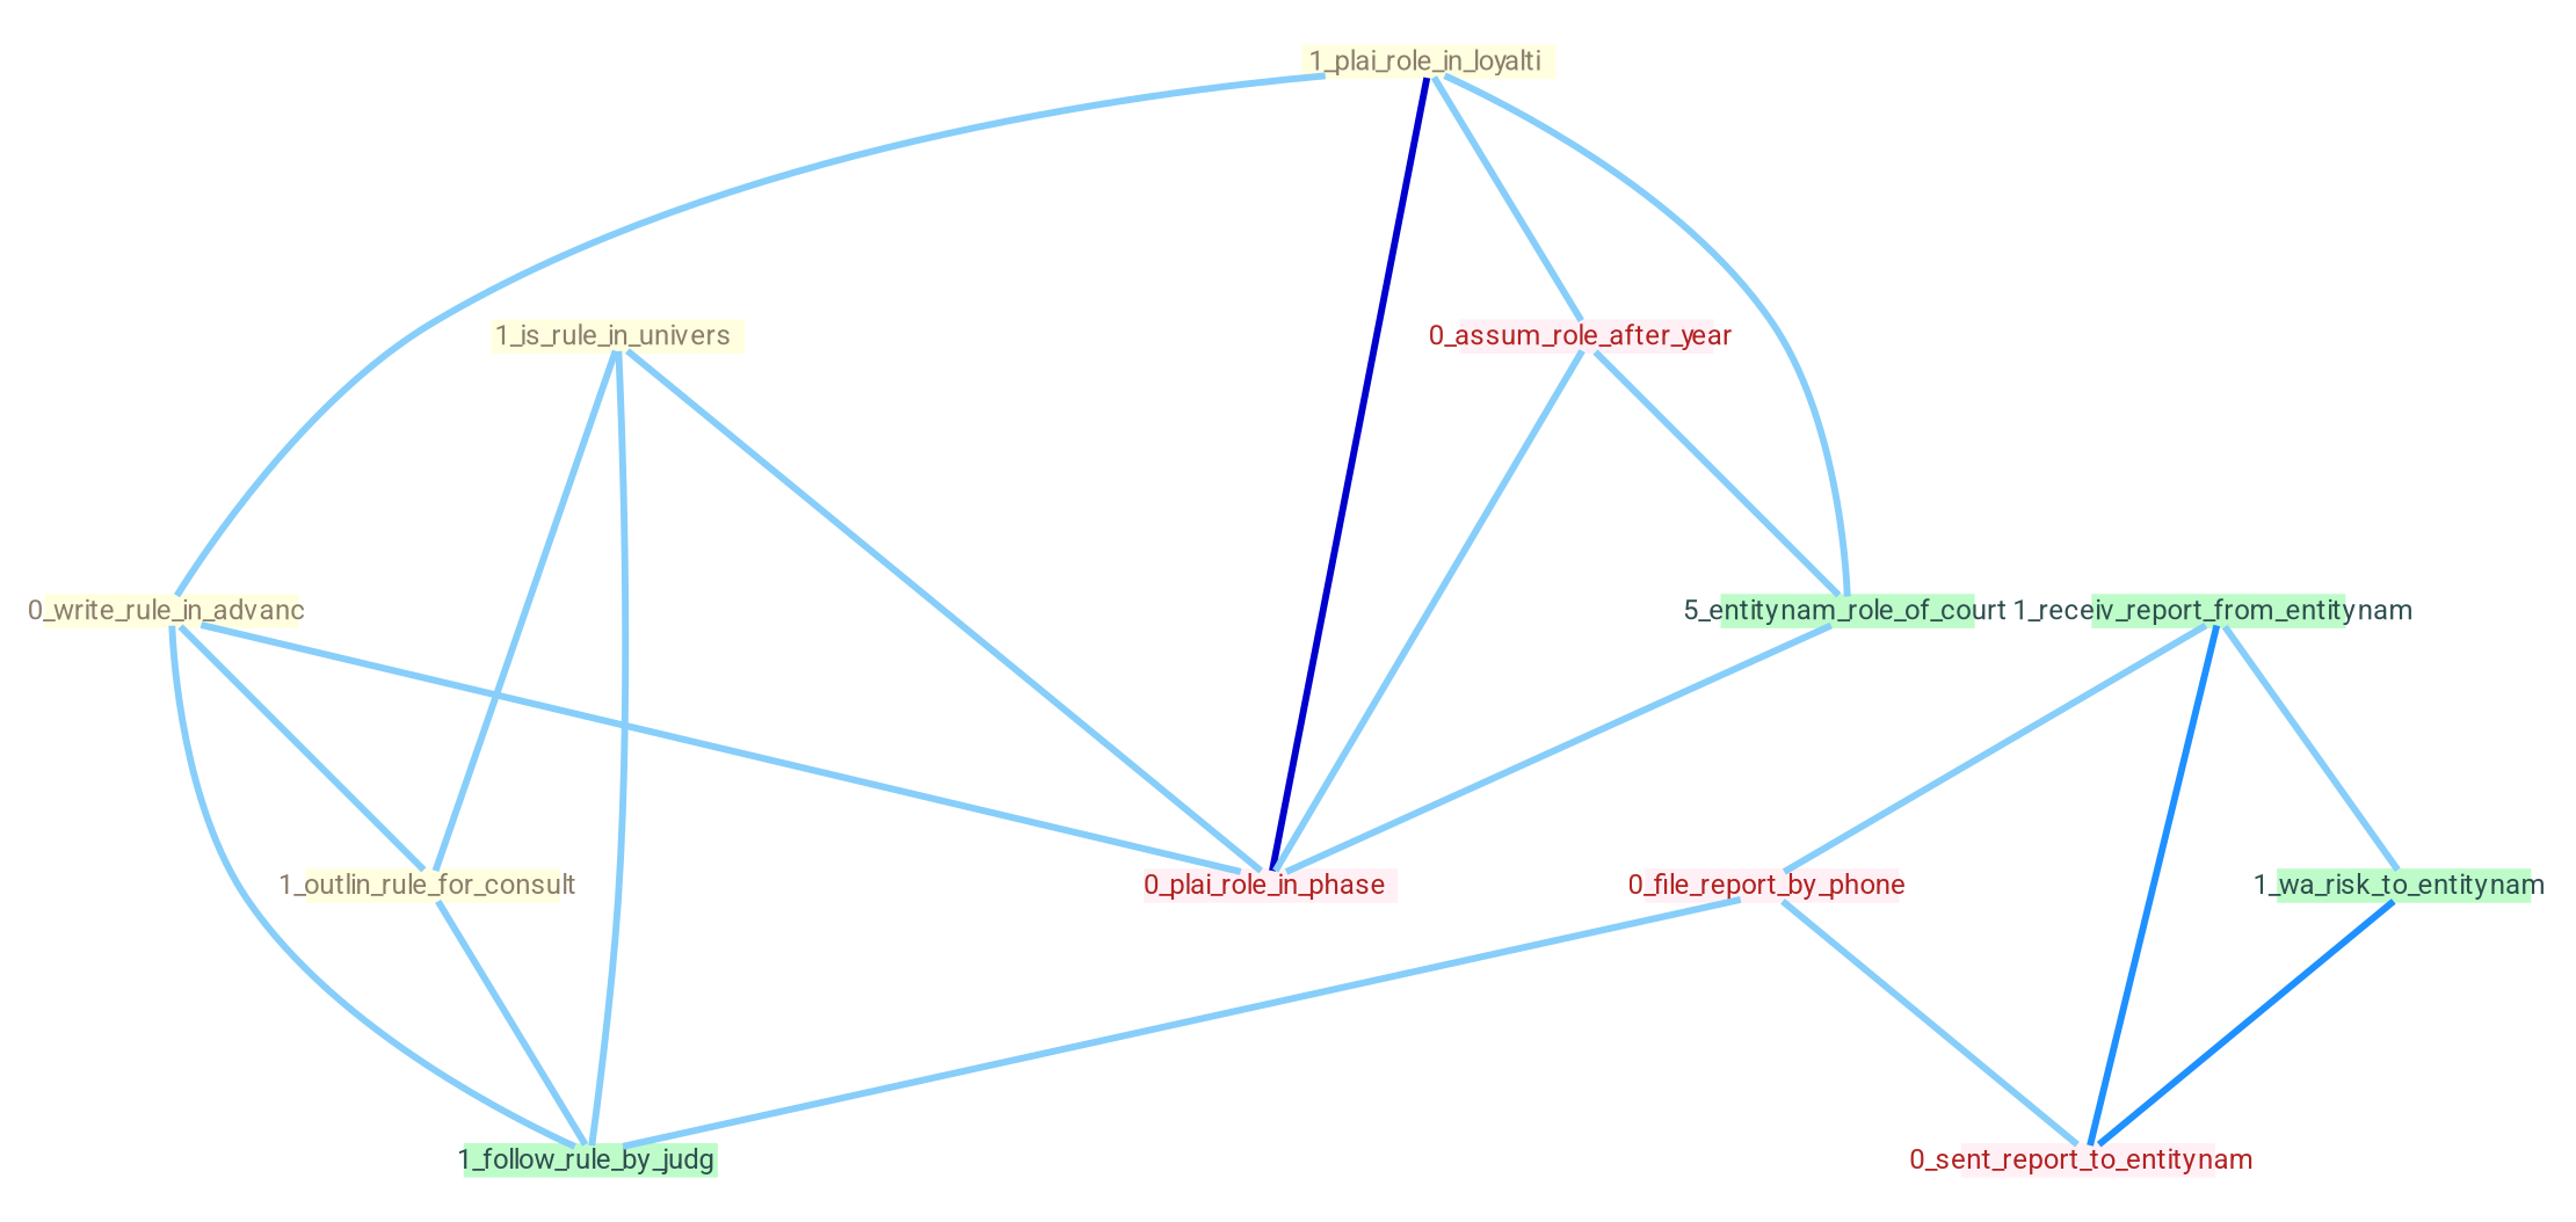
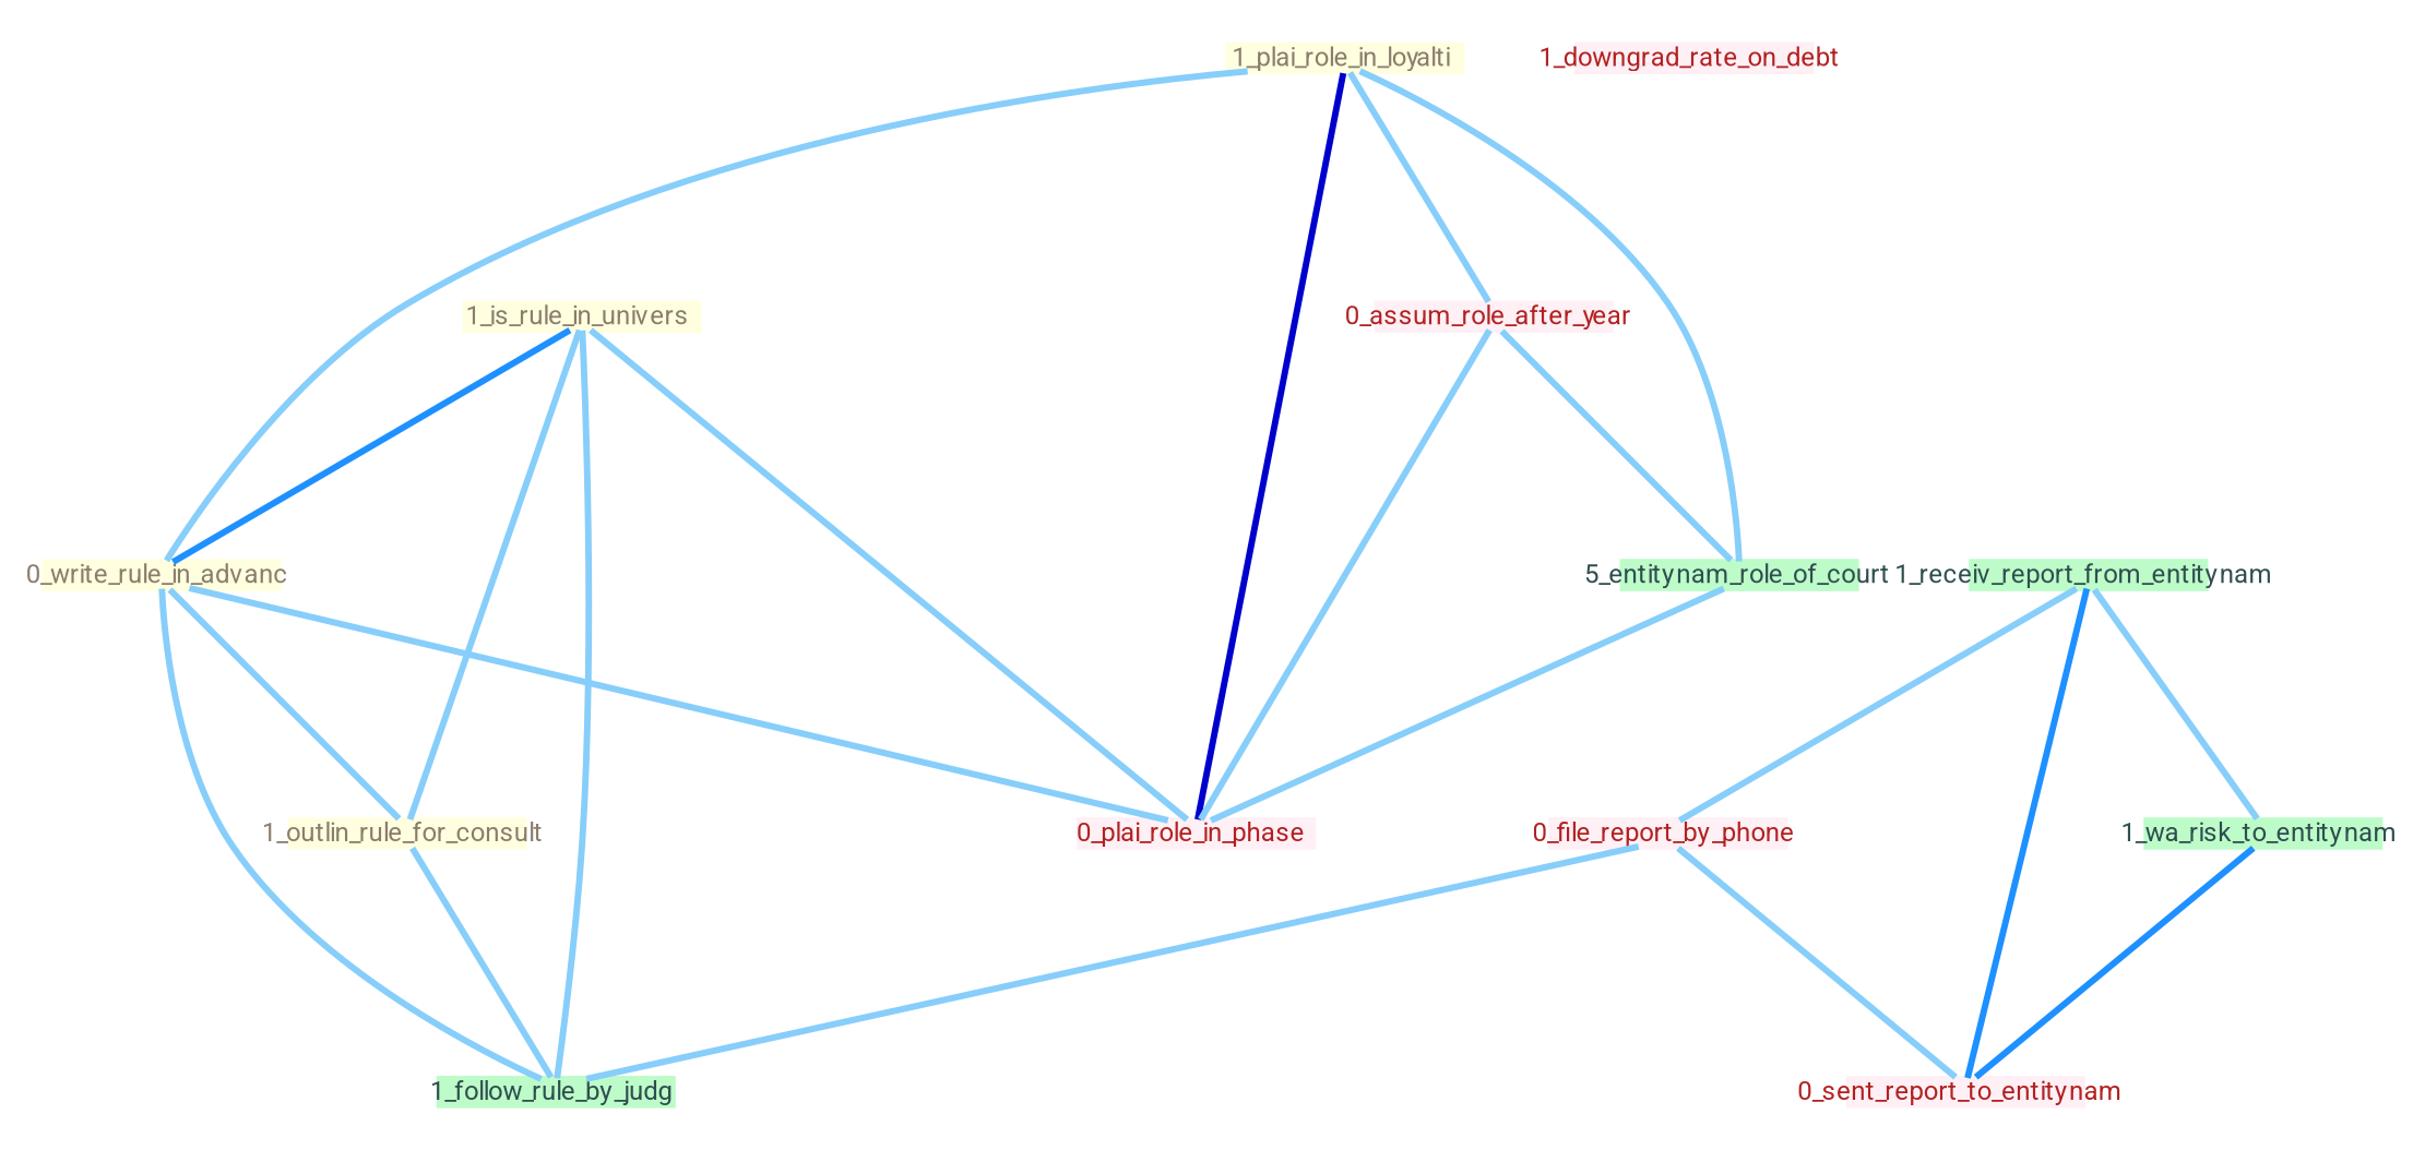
  graph {
    fontname=Roboto
    node [color="#fff0f5" fixedsize=true fontcolor="#b22222" fontname=Roboto fontsize=4 shape=polygon style=filled]
    edge [color="#87cefa" fontname=Roboto w=1]
    "1_plai_role_in_loyalti " [color="#ffffe0" fontcolor="#8b7d6b" height=.06 width=.5]
    "1_is_rule_in_univers " [color="#ffffe0" fontcolor="#8b7d6b" height=.06 width=.5]
    "0_write_rule_in_advanc " [color="#ffffe0" fontcolor="#8b7d6b" height=.06 width=.5]
    "1_outlin_rule_for_consult " [color="#ffffe0" fontcolor="#8b7d6b" height=.06 width=.5]
    "0_assum_role_after_year " [height=.06 width=.5]
    "0_file_report_by_phone " [height=.06 width=.5]
+   "1_downgrad_rate_on_debt " [height=.06 width=.5]
    "0_sent_report_to_entitynam " [height=.06 width=.5]
    "0_plai_role_in_phase " [height=.06 width=.5]
    n10 [color="#BDFCC9" fontcolor="#2f4f4f" height=.06 label="5_entitynam_role_of_court" width=.5]
    "1_follow_rule_by_judg " [color="#BDFCC9" fontcolor="#2f4f4f" height=.06 width=.5]
    "1_wa_risk_to_entitynam " [color="#BDFCC9" fontcolor="#2f4f4f" height=.06 width=.5]
    "1_receiv_report_from_entitynam " [color="#BDFCC9" fontcolor="#2f4f4f" height=.06 width=.5]
    subgraph sub_1 {
      "1_plai_role_in_loyalti "
      "1_is_rule_in_univers "
      "0_write_rule_in_advanc "
      "1_outlin_rule_for_consult "
    }
    subgraph sub_2 {
      "0_assum_role_after_year "
      "0_file_report_by_phone "
+     "1_downgrad_rate_on_debt "
      "0_sent_report_to_entitynam "
      "0_plai_role_in_phase "
    }
    "1_plai_role_in_loyalti " -- "0_write_rule_in_advanc "
    "1_plai_role_in_loyalti " -- "0_assum_role_after_year "
    "1_plai_role_in_loyalti " -- "0_plai_role_in_phase " [color="#0000cd" w=3]
    "1_plai_role_in_loyalti " -- n10
+   "1_is_rule_in_univers " -- "0_write_rule_in_advanc " [color="#1e90ff" w=2]
    "1_is_rule_in_univers " -- "1_outlin_rule_for_consult "
    "1_is_rule_in_univers " -- "0_plai_role_in_phase "
    "1_is_rule_in_univers " -- "1_follow_rule_by_judg "
    "0_write_rule_in_advanc " -- "1_outlin_rule_for_consult "
    "0_write_rule_in_advanc " -- "0_plai_role_in_phase "
    "0_write_rule_in_advanc " -- "1_follow_rule_by_judg "
    "1_outlin_rule_for_consult " -- "1_follow_rule_by_judg "
    "0_assum_role_after_year " -- "0_plai_role_in_phase "
    "0_assum_role_after_year " -- n10
    "0_file_report_by_phone " -- "0_sent_report_to_entitynam "
    "0_file_report_by_phone " -- "1_follow_rule_by_judg "
    n10 -- "0_plai_role_in_phase "
    "1_wa_risk_to_entitynam " -- "0_sent_report_to_entitynam " [color="#1e90ff" w=2]
    "1_receiv_report_from_entitynam " -- "0_file_report_by_phone "
    "1_receiv_report_from_entitynam " -- "0_sent_report_to_entitynam " [color="#1e90ff" w=2]
    "1_receiv_report_from_entitynam " -- "1_wa_risk_to_entitynam "
  }
